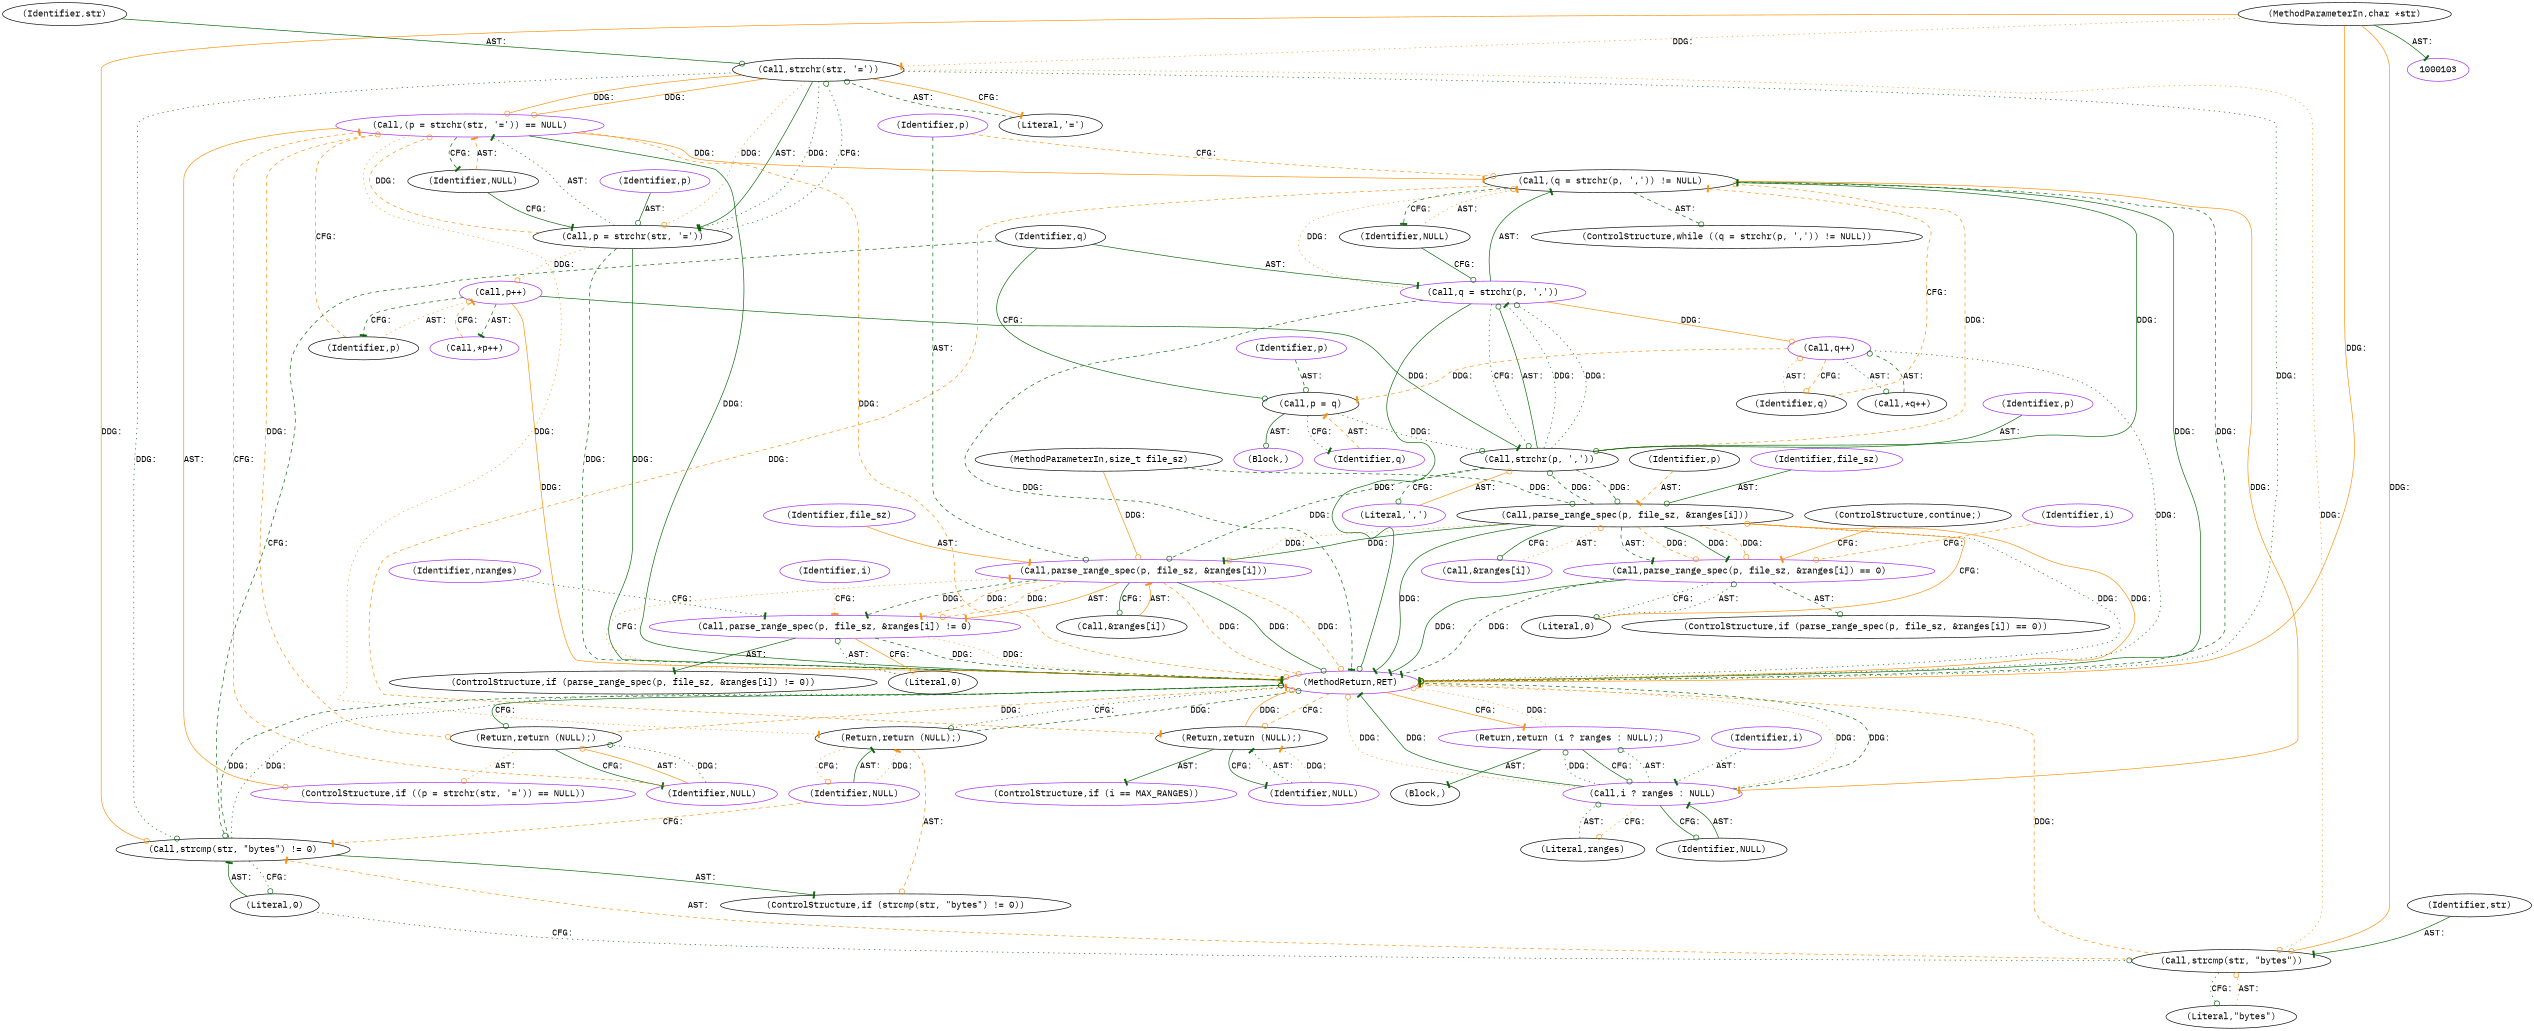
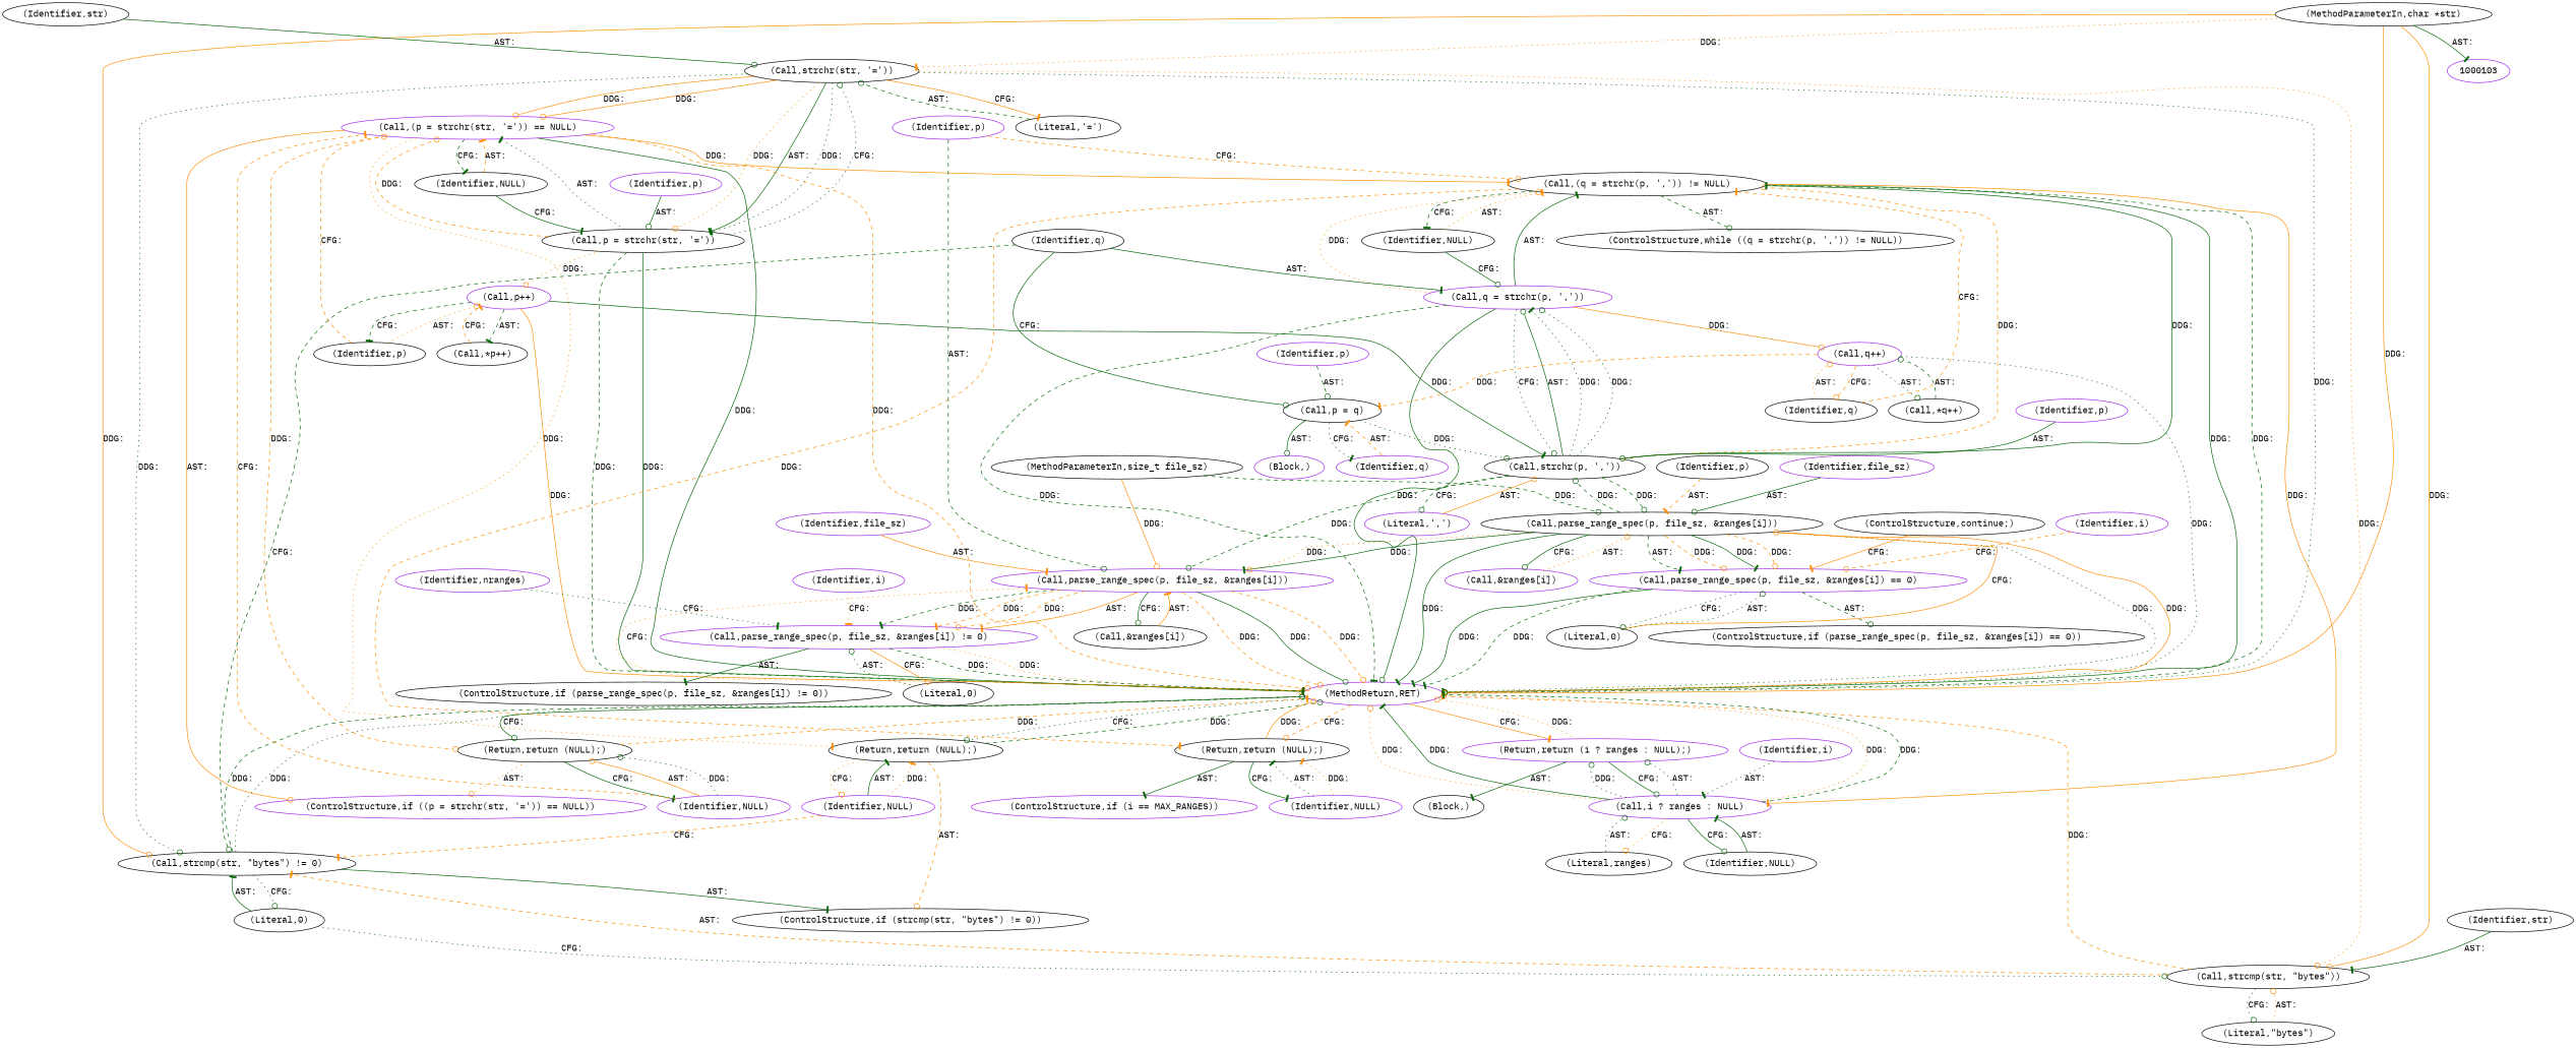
  digraph {
    fontname="IBM Plex Mono"
    node [color=black fontname="IBM Plex Mono"]
    edge [arrowhead=odot color=darkgreen fontname="IBM Plex Mono" style=solid]
    n1 [label="(Call,strchr(str, '='))"]
    n2 [color=purple label="(Call,(p = strchr(str, '=')) == NULL)"]
    n3 [label="(Call,p = strchr(str, '='))"]
    n4 [label="(Call,strcmp(str, \"bytes\") != 0)"]
    n5 [label="(Call,strcmp(str, \"bytes\"))"]
    n6 [label="(Literal,'=')"]
    n7 [color=purple label="(MethodReturn,RET)"]
    n8 [label="(Return,return (NULL);)"]
    n9 [label="(Return,return (NULL);)"]
    n10 [label="(Call,(q = strchr(p, ',')) != NULL)"]
    n11 [label="(Identifier,NULL)"]
    n12 [color=purple label="(ControlStructure,if ((p = strchr(str, '=')) == NULL))"]
    n13 [color=purple label="(Call,p++)"]
    n14 [label="(ControlStructure,if (strcmp(str, \"bytes\") != 0))"]
    n15 [label="(Literal,0)"]
    n16 [label="(Literal,\"bytes\")"]
    n17 [label="(Return,return (NULL);)"]
    n18 [color=purple label="(Return,return (i ? ranges : NULL);)"]
    n19 [label="(MethodParameterIn,char *str)"]
    1000103 [color=purple]
    n21 [color=purple label="(Identifier,NULL)"]
    n22 [color=purple label="(Identifier,NULL)"]
    n23 [color=purple label="(Call,i ? ranges : NULL)"]
    n24 [label="(ControlStructure,while ((q = strchr(p, ',')) != NULL))"]
    n25 [label="(Identifier,NULL)"]
    n26 [color=purple label="(ControlStructure,if (i == MAX_RANGES))"]
    n27 [color=purple label="(Identifier,NULL)"]
    n28 [label="(Literal,ranges)"]
    n29 [label="(Identifier,NULL)"]
    n30 [color=purple label="(Call,q = strchr(p, ','))"]
    n31 [label="(Block,)"]
    n32 [label="(Call,strchr(p, ','))"]
-   n33 [color=purple label="(Call,*p++)"]
+   n33 [label="(Call,*p++)"]
    n34 [label="(Identifier,p)"]
    n35 [label="(Call,parse_range_spec(p, file_sz, &ranges[i]))"]
    n36 [color=purple label="(Call,parse_range_spec(p, file_sz, &ranges[i]))"]
    n37 [color=purple label="(Literal,',')"]
    n38 [color=purple label="(Call,q++)"]
    n39 [color=purple label="(Call,parse_range_spec(p, file_sz, &ranges[i]) == 0)"]
    n40 [color=purple label="(Call,&ranges[i])"]
    n41 [color=purple label="(Call,parse_range_spec(p, file_sz, &ranges[i]) != 0)"]
    n42 [label="(Call,&ranges[i])"]
    n43 [label="(Call,p = q)"]
    n44 [label="(Identifier,q)"]
    n45 [label="(Call,*q++)"]
    n46 [color=purple label="(Block,)"]
    n47 [color=purple label="(Identifier,q)"]
    n48 [label="(ControlStructure,if (parse_range_spec(p, file_sz, &ranges[i]) == 0))"]
    n49 [label="(Literal,0)"]
    n50 [label="(ControlStructure,if (parse_range_spec(p, file_sz, &ranges[i]) != 0))"]
    n51 [label="(Literal,0)"]
    n52 [label="(Identifier,str)"]
    n53 [label="(Identifier,q)"]
    n54 [label="(ControlStructure,continue;)"]
    n55 [color=purple label="(Identifier,file_sz)"]
    n56 [color=purple label="(Identifier,i)"]
    n57 [color=purple label="(Identifier,p)"]
    n58 [color=purple label="(Identifier,p)"]
    n59 [color=purple label="(Identifier,i)"]
    n60 [color=purple label="(Identifier,file_sz)"]
    n61 [label="(MethodParameterIn,size_t file_sz)"]
    n62 [color=purple label="(Identifier,p)"]
    n63 [color=purple label="(Identifier,nranges)"]
    n64 [label="(Identifier,p)"]
    n65 [label="(Identifier,str)"]
    n66 [color=purple label="(Identifier,p)"]
    n67 [color=purple label="(Identifier,i)"]
    n1 -> n2 [color=darkorange label="DDG: "]
    n1 -> n2 [color=darkorange label="DDG: "]
    n1 -> n3 [arrowhead=tee label="AST: "]
    n1 -> n3 [color=darkorange label="DDG: " style=dotted]
    n1 -> n3 [arrowhead=tee label="DDG: " style=dotted]
    n1 -> n4 [label="DDG: " style=dotted]
    n1 -> n5 [color=darkorange label="DDG: " style=dotted]
    n1 -> n6 [arrowhead=tee color=darkorange label="CFG: "]
    n1 -> n7 [label="DDG: " style=dotted]
    n2 -> n7 [color=darkorange label="DDG: " style=dashed]
    n2 -> n7 [arrowhead=tee label="DDG: "]
    n2 -> n8 [color=darkorange label="DDG: " style=dashed]
    n2 -> n9 [arrowhead=tee color=darkorange label="DDG: " style=dotted]
    n2 -> n10 [arrowhead=tee color=darkorange label="DDG: "]
    n2 -> n11 [arrowhead=tee label="CFG: " style=dashed]
    n2 -> n12 [color=darkorange label="AST: "]
    n3 -> n1 [label="CFG: " style=dotted]
    n3 -> n2 [arrowhead=tee label="AST: " style=dotted]
    n3 -> n2 [color=darkorange label="DDG: " style=dashed]
    n3 -> n7 [arrowhead=tee label="DDG: " style=dashed]
    n3 -> n7 [arrowhead=tee label="DDG: "]
    n3 -> n13 [color=darkorange label="DDG: " style=dotted]
    n4 -> n7 [label="DDG: " style=dotted]
    n4 -> n7 [label="DDG: " style=dashed]
    n4 -> n14 [arrowhead=tee label="AST: "]
    n4 -> n15 [label="CFG: " style=dotted]
    n5 -> n4 [arrowhead=tee color=darkorange label="AST: " style=dashed]
    n5 -> n7 [color=darkorange label="DDG: " style=dashed]
    n5 -> n16 [label="CFG: " style=dotted]
    n6 -> n1 [label="AST: " style=dashed]
    n7 -> n8 [label="CFG: "]
    n7 -> n9 [label="CFG: " style=dotted]
    n7 -> n17 [color=darkorange label="CFG: " style=dashed]
    n7 -> n18 [arrowhead=tee color=darkorange label="CFG: "]
    n8 -> n7 [arrowhead=tee color=darkorange label="DDG: " style=dashed]
    n8 -> n12 [color=darkorange label="AST: " style=dotted]
    n8 -> n21 [arrowhead=tee label="CFG: "]
    n9 -> n7 [label="DDG: " style=dashed]
    n9 -> n14 [color=darkorange label="AST: " style=dashed]
    n9 -> n22 [color=darkorange label="CFG: " style=dotted]
    n10 -> n7 [label="DDG: "]
    n10 -> n7 [arrowhead=tee label="DDG: " style=dashed]
    n10 -> n17 [arrowhead=tee color=darkorange label="DDG: " style=dashed]
    n10 -> n23 [arrowhead=tee color=darkorange label="DDG: "]
    n10 -> n24 [label="AST: " style=dashed]
    n10 -> n25 [arrowhead=tee label="CFG: " style=dashed]
    n11 -> n2 [arrowhead=tee color=darkorange label="AST: " style=dashed]
    n11 -> n3 [arrowhead=tee label="CFG: "]
    n13 -> n7 [arrowhead=tee color=darkorange label="DDG: "]
    n13 -> n32 [arrowhead=tee label="DDG: "]
    n13 -> n33 [arrowhead=tee label="AST: " style=dashed]
    n13 -> n34 [arrowhead=tee label="CFG: " style=dashed]
    n15 -> n4 [arrowhead=tee label="AST: "]
    n15 -> n5 [label="CFG: " style=dotted]
    n16 -> n5 [color=darkorange label="AST: " style=dotted]
    n17 -> n7 [color=darkorange label="DDG: "]
    n17 -> n26 [arrowhead=tee label="AST: "]
    n17 -> n27 [arrowhead=tee label="CFG: "]
    n18 -> n7 [color=darkorange label="DDG: " style=dotted]
    n18 -> n23 [label="CFG: "]
    n18 -> n31 [arrowhead=tee label="AST: "]
    n19 -> n1 [arrowhead=tee color=darkorange label="DDG: " style=dotted]
    n19 -> n4 [color=darkorange label="DDG: "]
    n19 -> n5 [color=darkorange label="DDG: "]
    n19 -> n7 [color=darkorange label="DDG: "]
    n19 -> 1000103 [arrowhead=tee label="AST: "]
    n21 -> n2 [arrowhead=tee color=darkorange label="CFG: " style=dashed]
    n21 -> n8 [color=darkorange label="AST: "]
    n21 -> n8 [label="DDG: " style=dotted]
    n22 -> n4 [arrowhead=tee color=darkorange label="CFG: " style=dashed]
    n22 -> n9 [arrowhead=tee label="AST: "]
    n22 -> n9 [arrowhead=tee color=darkorange label="DDG: " style=dotted]
    n23 -> n7 [arrowhead=tee color=darkorange label="DDG: " style=dotted]
    n23 -> n7 [arrowhead=tee label="DDG: " style=dashed]
    n23 -> n7 [color=darkorange label="DDG: " style=dotted]
    n23 -> n7 [arrowhead=tee label="DDG: "]
    n23 -> n18 [label="AST: " style=dotted]
    n23 -> n18 [label="DDG: " style=dotted]
    n23 -> n28 [color=darkorange label="CFG: " style=dotted]
    n23 -> n29 [label="CFG: "]
    n25 -> n10 [arrowhead=tee color=darkorange label="AST: " style=dotted]
    n25 -> n30 [label="CFG: "]
    n27 -> n17 [arrowhead=tee label="AST: " style=dotted]
    n27 -> n17 [arrowhead=tee color=darkorange label="DDG: " style=dotted]
    n28 -> n23 [label="AST: " style=dotted]
    n29 -> n23 [arrowhead=tee label="AST: "]
    n30 -> n7 [label="DDG: "]
    n30 -> n7 [arrowhead=tee label="DDG: " style=dashed]
    n30 -> n10 [arrowhead=tee label="AST: "]
    n30 -> n10 [color=darkorange label="DDG: " style=dotted]
    n30 -> n32 [label="CFG: " style=dotted]
    n30 -> n38 [color=darkorange label="DDG: "]
    n32 -> n10 [color=darkorange label="DDG: " style=dashed]
    n32 -> n10 [arrowhead=tee label="DDG: "]
    n32 -> n30 [label="AST: "]
    n32 -> n30 [arrowhead=tee label="DDG: " style=dotted]
    n32 -> n30 [label="DDG: " style=dotted]
    n32 -> n35 [label="DDG: " style=dashed]
    n32 -> n36 [label="DDG: " style=dashed]
    n32 -> n37 [label="CFG: " style=dashed]
    n33 -> n13 [arrowhead=tee color=darkorange label="CFG: " style=dashed]
    n34 -> n2 [color=darkorange label="CFG: " style=dashed]
    n34 -> n13 [color=darkorange label="AST: " style=dotted]
    n35 -> n7 [arrowhead=tee label="DDG: "]
    n35 -> n7 [arrowhead=tee label="DDG: " style=dotted]
    n35 -> n7 [color=darkorange label="DDG: "]
    n35 -> n32 [label="DDG: " style=dashed]
    n35 -> n36 [arrowhead=tee label="DDG: "]
    n35 -> n36 [color=darkorange label="DDG: " style=dotted]
    n35 -> n39 [arrowhead=tee label="AST: " style=dashed]
    n35 -> n39 [color=darkorange label="DDG: " style=dashed]
    n35 -> n39 [arrowhead=tee label="DDG: "]
    n35 -> n39 [color=darkorange label="DDG: " style=dashed]
    n35 -> n40 [label="CFG: "]
    n36 -> n7 [color=darkorange label="DDG: " style=dashed]
    n36 -> n7 [label="DDG: "]
    n36 -> n7 [color=darkorange label="DDG: " style=dashed]
    n36 -> n41 [arrowhead=tee color=darkorange label="AST: "]
    n36 -> n41 [arrowhead=tee label="DDG: " style=dashed]
    n36 -> n41 [arrowhead=tee color=darkorange label="DDG: " style=dashed]
    n36 -> n41 [color=darkorange label="DDG: " style=dashed]
    n36 -> n42 [label="CFG: "]
    n37 -> n32 [color=darkorange label="AST: "]
    n38 -> n7 [label="DDG: " style=dotted]
    n38 -> n43 [arrowhead=tee color=darkorange label="DDG: " style=dashed]
    n38 -> n44 [color=darkorange label="CFG: " style=dashed]
    n38 -> n45 [label="AST: " style=dotted]
    n39 -> n7 [arrowhead=tee label="DDG: " style=dashed]
    n39 -> n7 [arrowhead=tee label="DDG: "]
    n39 -> n48 [label="AST: " style=dashed]
    n39 -> n49 [label="CFG: " style=dotted]
    n40 -> n35 [color=darkorange label="AST: " style=dotted]
    n41 -> n7 [color=darkorange label="DDG: " style=dotted]
    n41 -> n7 [arrowhead=tee label="DDG: " style=dashed]
    n41 -> n50 [arrowhead=tee label="AST: "]
    n41 -> n51 [color=darkorange label="CFG: "]
    n42 -> n36 [arrowhead=tee color=darkorange label="AST: "]
    n43 -> n32 [label="DDG: " style=dotted]
    n43 -> n46 [label="AST: "]
    n43 -> n47 [arrowhead=tee label="CFG: " style=dotted]
    n44 -> n10 [arrowhead=tee color=darkorange label="CFG: " style=dashed]
    n44 -> n38 [color=darkorange label="AST: " style=dotted]
    n45 -> n38 [label="AST: " style=dashed]
    n47 -> n43 [arrowhead=tee color=darkorange label="AST: " style=dashed]
    n49 -> n35 [color=darkorange label="CFG: "]
    n49 -> n39 [label="AST: " style=dotted]
    n51 -> n36 [arrowhead=tee color=darkorange label="CFG: " style=dotted]
    n51 -> n41 [label="AST: " style=dotted]
    n52 -> n1 [label="AST: "]
    n53 -> n4 [label="CFG: " style=dashed]
    n53 -> n30 [arrowhead=tee label="AST: "]
    n53 -> n43 [label="CFG: "]
    n54 -> n39 [arrowhead=tee color=darkorange label="CFG: "]
    n55 -> n35 [label="AST: "]
    n56 -> n39 [color=darkorange label="CFG: " style=dashed]
    n57 -> n3 [label="AST: "]
    n58 -> n10 [color=darkorange label="CFG: " style=dashed]
    n58 -> n36 [label="AST: " style=dashed]
    n59 -> n23 [arrowhead=tee label="AST: " style=dotted]
    n60 -> n36 [arrowhead=tee color=darkorange label="AST: "]
    n61 -> n35 [label="DDG: " style=dashed]
    n61 -> n36 [color=darkorange label="DDG: "]
    n62 -> n32 [label="AST: "]
    n63 -> n41 [arrowhead=tee label="CFG: " style=dotted]
    n64 -> n35 [arrowhead=tee color=darkorange label="AST: " style=dashed]
    n65 -> n5 [arrowhead=tee label="AST: "]
    n66 -> n43 [label="AST: " style=dashed]
    n67 -> n41 [arrowhead=tee color=darkorange label="CFG: " style=dotted]
  }
